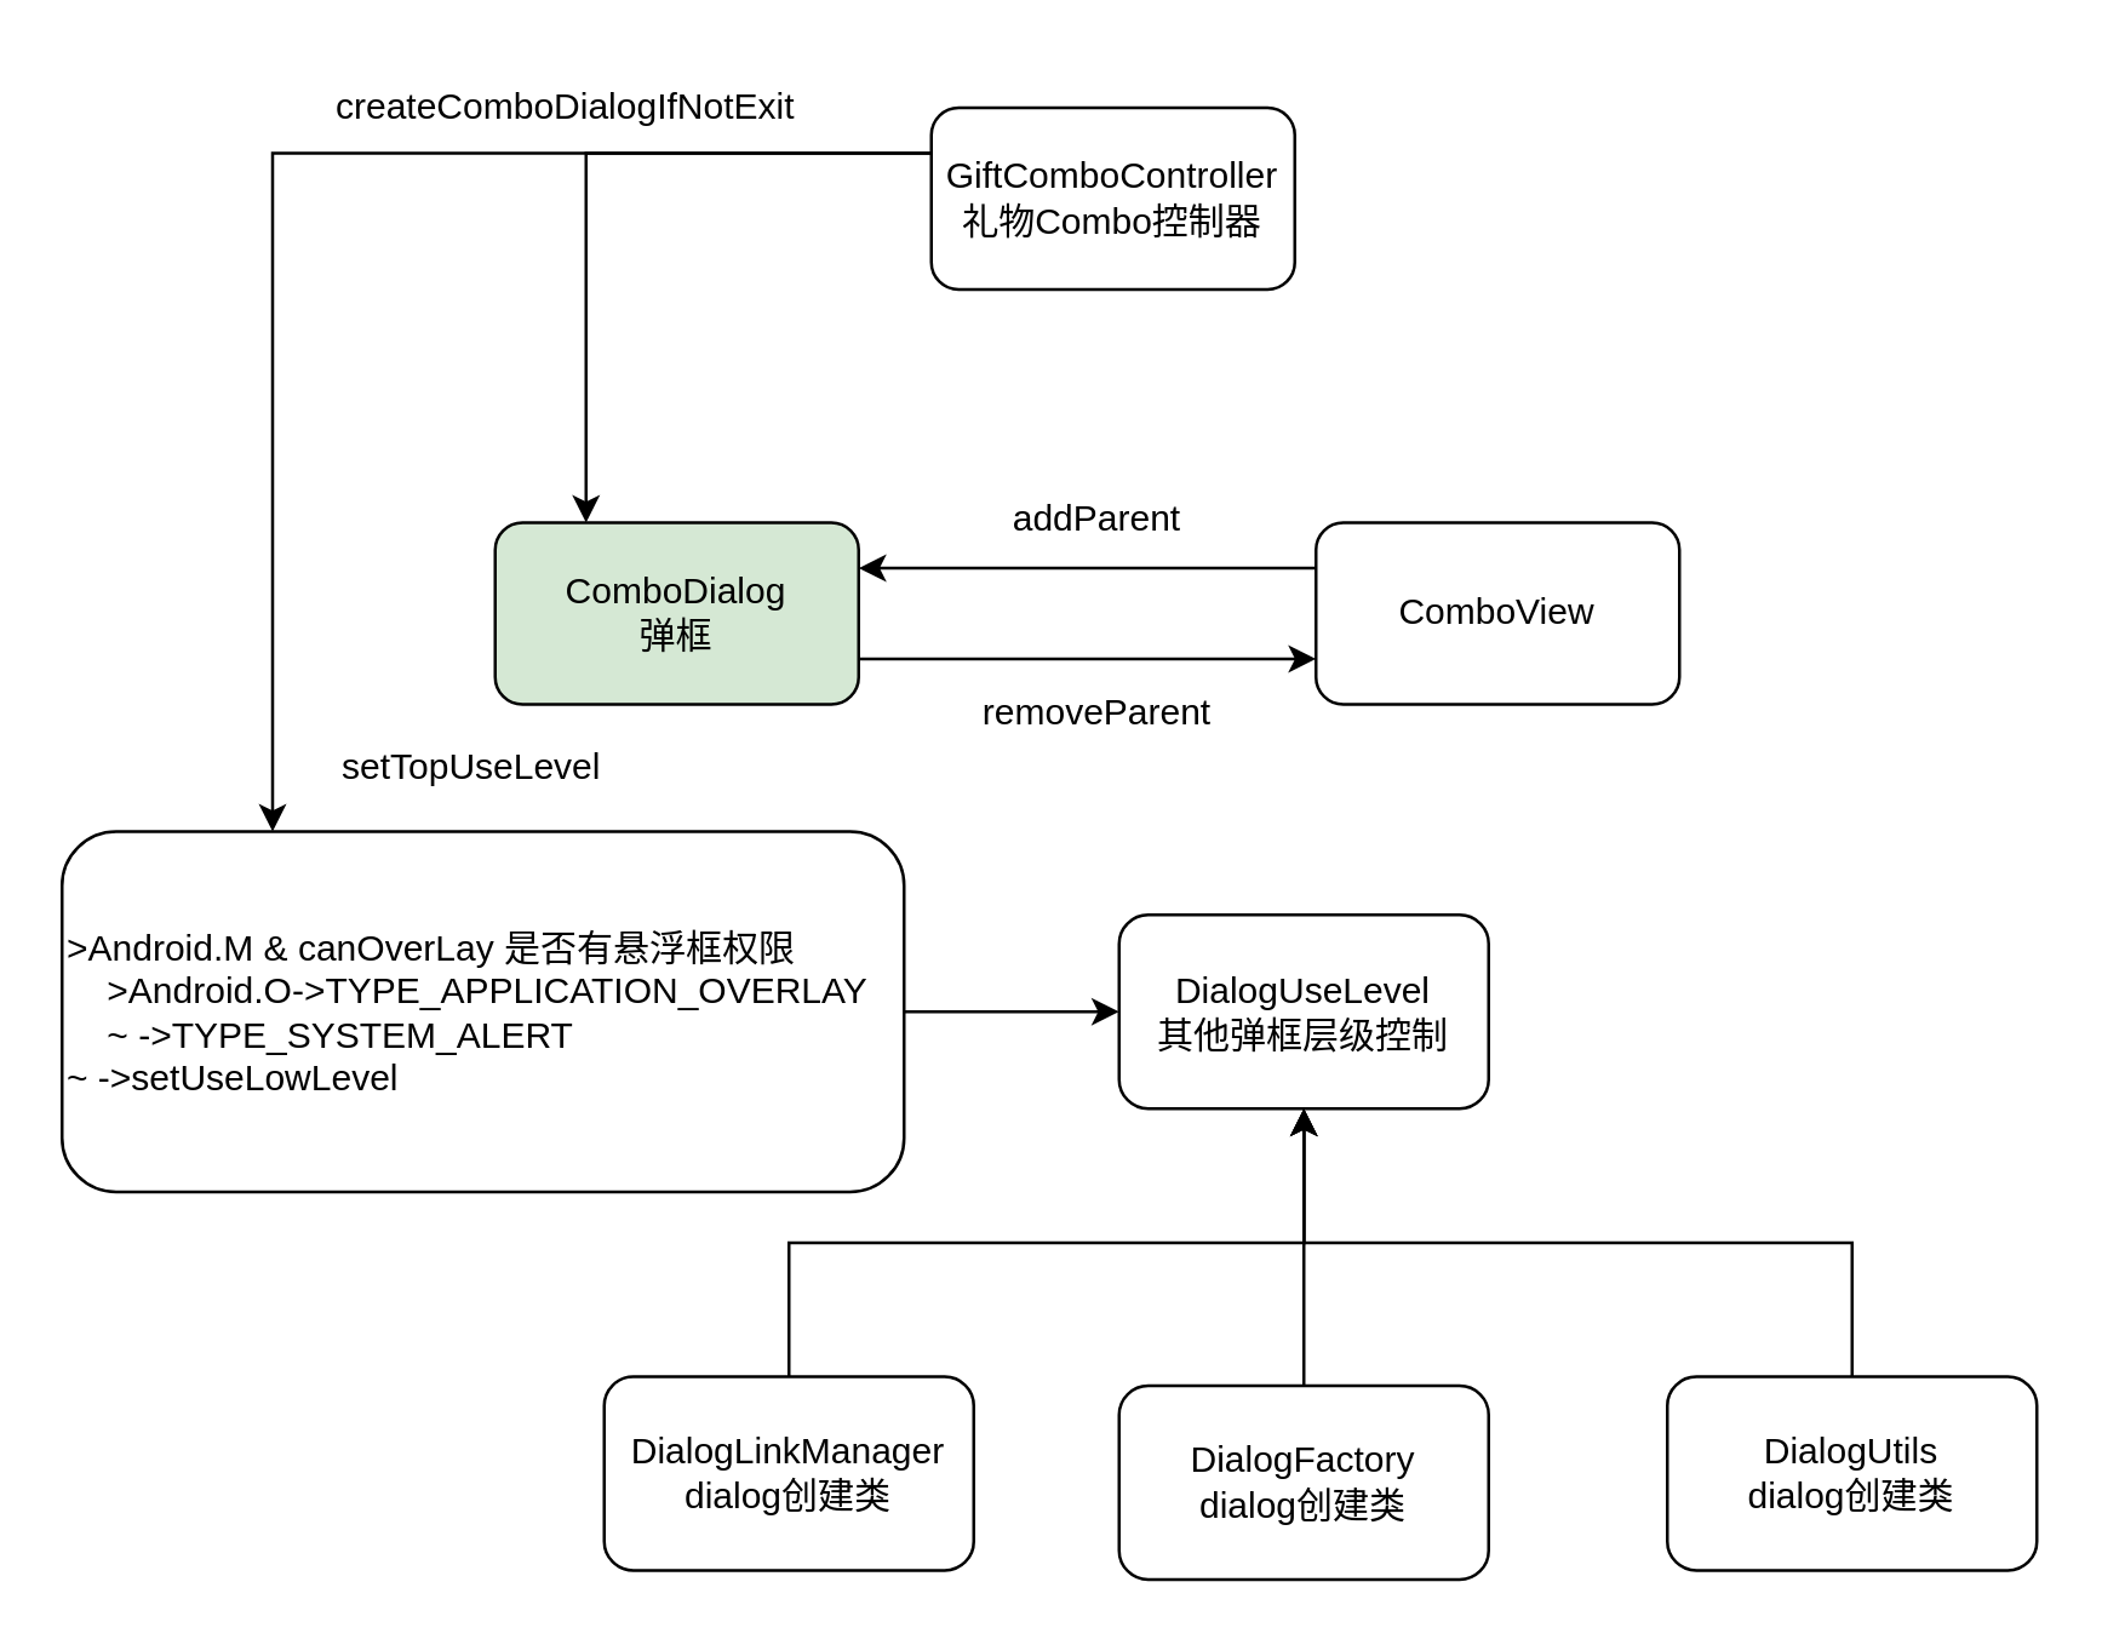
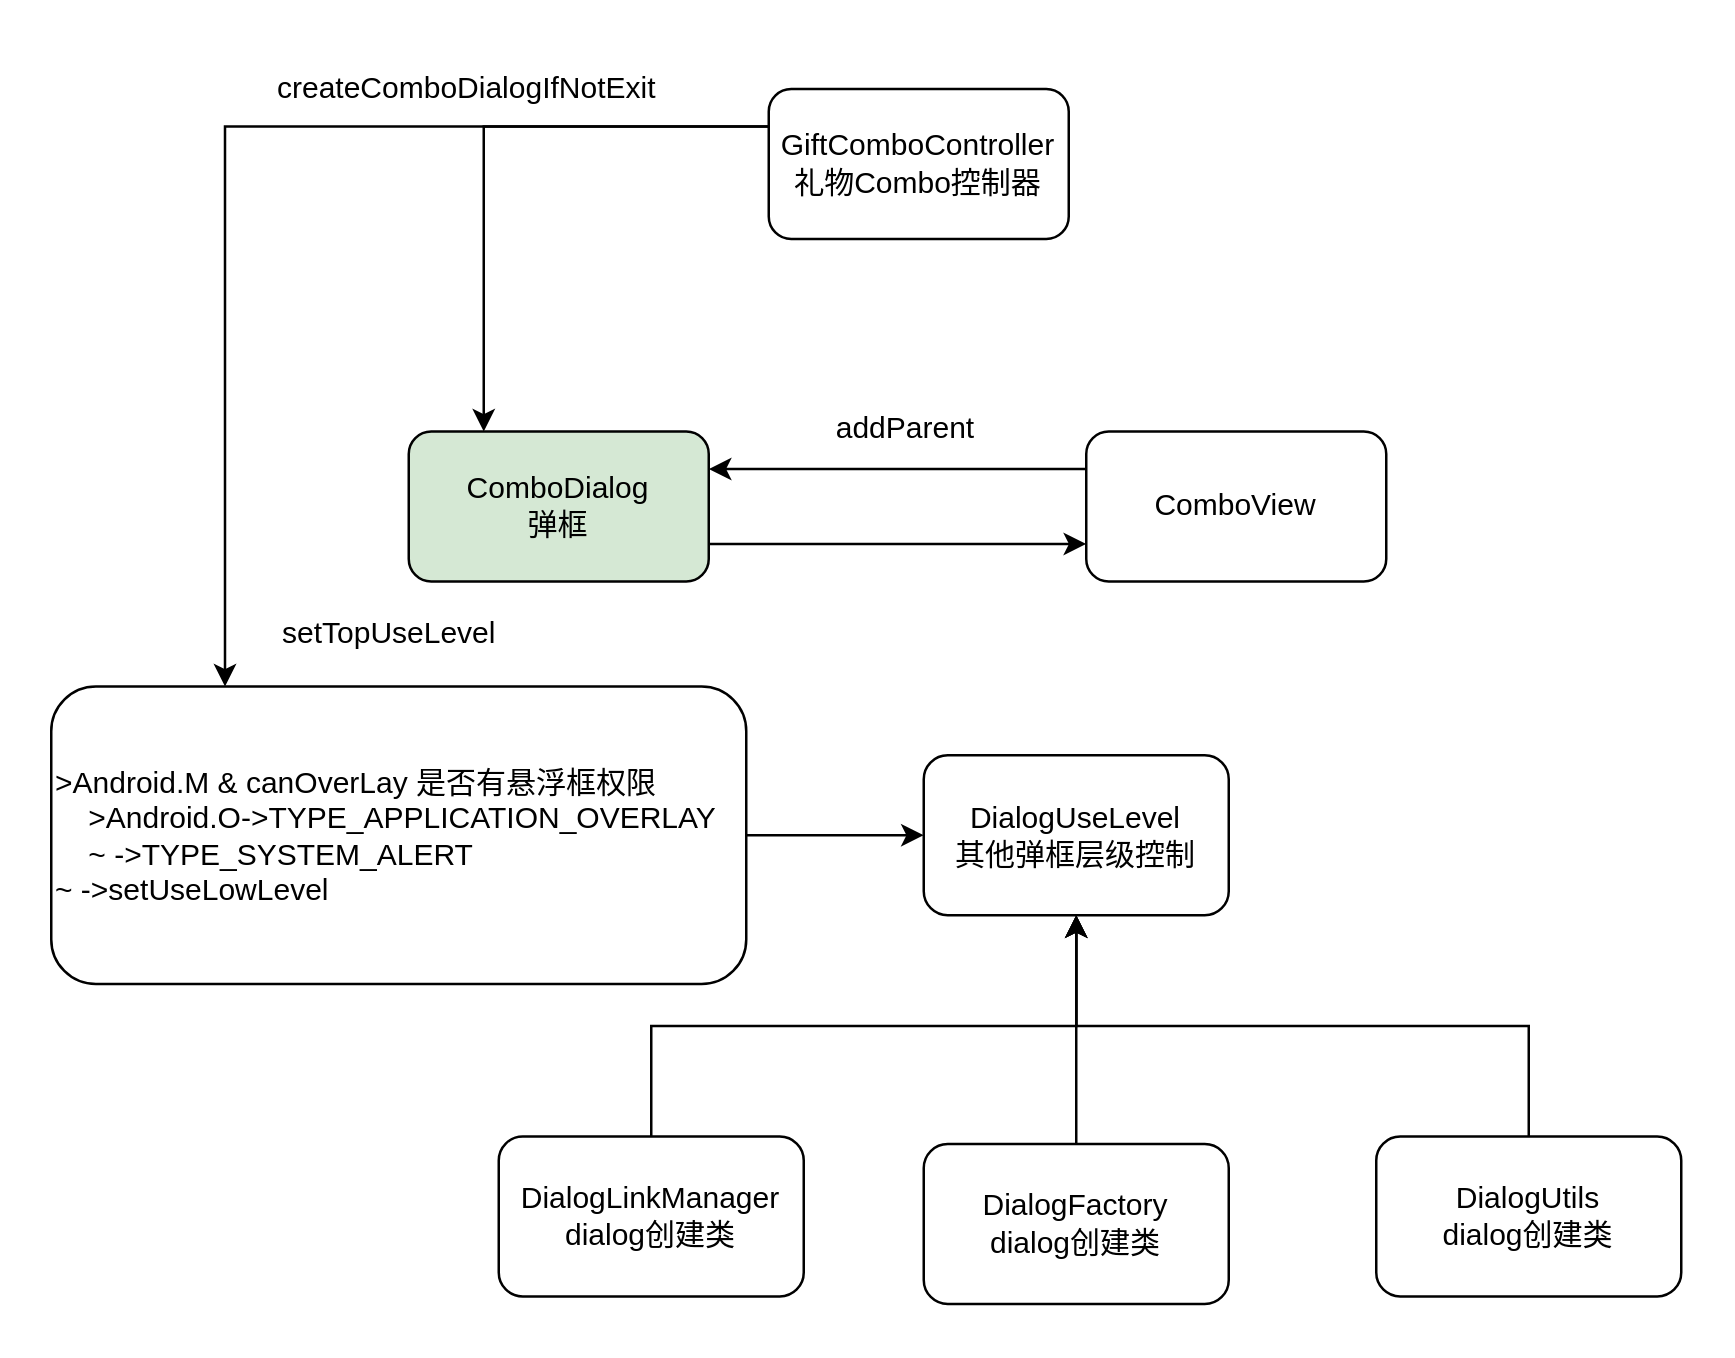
  <mxCell id="0" />
  <mxCell id="1" parent="0" />
  <mxCell id="2" style="edgeStyle=orthogonalEdgeStyle;rounded=0;orthogonalLoop=1;jettySize=auto;html=1;exitX=0;exitY=0.25;exitDx=0;exitDy=0;entryX=0.25;entryY=0;entryDx=0;entryDy=0;" parent="1" source="4" target="6" edge="1"><mxGeometry relative="1" as="geometry" /></mxCell>
  <mxCell id="3" style="edgeStyle=orthogonalEdgeStyle;rounded=0;orthogonalLoop=1;jettySize=auto;html=1;exitX=0;exitY=0.25;exitDx=0;exitDy=0;entryX=0.25;entryY=0;entryDx=0;entryDy=0;" parent="1" source="4" target="13" edge="1"><mxGeometry relative="1" as="geometry" /></mxCell>
  <mxCell id="4" value="GiftComboController&lt;br&gt;礼物Combo控制器" style="rounded=1;whiteSpace=wrap;html=1;" parent="1" vertex="1"><mxGeometry x="307" y="35" width="120" height="60" as="geometry" /></mxCell>
  <mxCell id="5" style="edgeStyle=orthogonalEdgeStyle;rounded=0;orthogonalLoop=1;jettySize=auto;html=1;exitX=1;exitY=0.75;exitDx=0;exitDy=0;entryX=0;entryY=0.75;entryDx=0;entryDy=0;" parent="1" source="6" target="8" edge="1"><mxGeometry relative="1" as="geometry" /></mxCell>
  <mxCell id="6" value="ComboDialog&lt;br&gt;弹框" style="rounded=1;whiteSpace=wrap;html=1;fillColor=#d5e8d4;" parent="1" vertex="1"><mxGeometry x="163" y="172" width="120" height="60" as="geometry" /></mxCell>
  <mxCell id="7" style="edgeStyle=orthogonalEdgeStyle;rounded=0;orthogonalLoop=1;jettySize=auto;html=1;exitX=0;exitY=0.25;exitDx=0;exitDy=0;entryX=1;entryY=0.25;entryDx=0;entryDy=0;" parent="1" source="8" target="6" edge="1"><mxGeometry relative="1" as="geometry" /></mxCell>
  <mxCell id="8" value="ComboView&lt;br&gt;" style="rounded=1;whiteSpace=wrap;html=1;" parent="1" vertex="1"><mxGeometry x="434" y="172" width="120" height="60" as="geometry" /></mxCell>
  <mxCell id="9" value="addParent" style="text;html=1;strokeColor=none;fillColor=none;align=center;verticalAlign=middle;whiteSpace=wrap;rounded=0;" parent="1" vertex="1"><mxGeometry x="332" y="156" width="60" height="30" as="geometry" /></mxCell>
- <mxCell id="10" value="removeParent" style="text;html=1;strokeColor=none;fillColor=none;align=center;verticalAlign=middle;whiteSpace=wrap;rounded=0;" parent="1" vertex="1"><mxGeometry x="316" y="220" width="92" height="30" as="geometry" /></mxCell>
  <mxCell id="11" value="createComboDialogIfNotExit" style="text;html=1;strokeColor=none;fillColor=none;align=center;verticalAlign=middle;whiteSpace=wrap;rounded=0;" parent="1" vertex="1"><mxGeometry x="81" y="20" width="211" height="30" as="geometry" /></mxCell>
  <mxCell id="12" style="edgeStyle=orthogonalEdgeStyle;rounded=0;orthogonalLoop=1;jettySize=auto;html=1;exitX=1;exitY=0.5;exitDx=0;exitDy=0;" parent="1" source="13" target="15" edge="1"><mxGeometry relative="1" as="geometry" /></mxCell>
  <mxCell id="13" value="&amp;gt;Android.M &amp;amp; canOverLay 是否有悬浮框权限&lt;br&gt;&lt;div&gt;&lt;span&gt;&amp;nbsp; &amp;nbsp; &amp;gt;Android.O-&amp;gt;TYPE_APPLICATION_OVERLAY&lt;/span&gt;&lt;/div&gt;&lt;div&gt;&lt;span&gt;&amp;nbsp; &amp;nbsp; ~ -&amp;gt;TYPE_SYSTEM_ALERT&lt;/span&gt;&lt;/div&gt;&lt;div&gt;&lt;span&gt;~ -&amp;gt;setUseLowLevel&lt;/span&gt;&lt;/div&gt;" style="rounded=1;whiteSpace=wrap;html=1;align=left;" parent="1" vertex="1"><mxGeometry x="20" y="274" width="278" height="119" as="geometry" /></mxCell>
  <mxCell id="14" value="setTopUseLevel" style="text;html=1;strokeColor=none;fillColor=none;align=center;verticalAlign=middle;whiteSpace=wrap;rounded=0;" parent="1" vertex="1"><mxGeometry x="94" y="238" width="123" height="30" as="geometry" /></mxCell>
  <mxCell id="15" value="DialogUseLevel&lt;br&gt;其他弹框层级控制" style="rounded=1;whiteSpace=wrap;html=1;align=center;" parent="1" vertex="1"><mxGeometry x="369" y="301.5" width="122" height="64" as="geometry" /></mxCell>
  <mxCell id="16" style="edgeStyle=orthogonalEdgeStyle;rounded=0;orthogonalLoop=1;jettySize=auto;html=1;exitX=0.5;exitY=0;exitDx=0;exitDy=0;" parent="1" source="17" target="15" edge="1"><mxGeometry relative="1" as="geometry" /></mxCell>
  <mxCell id="17" value="DialogFactory&lt;br&gt;dialog创建类" style="rounded=1;whiteSpace=wrap;html=1;align=center;" parent="1" vertex="1"><mxGeometry x="369" y="457" width="122" height="64" as="geometry" /></mxCell>
  <mxCell id="18" style="edgeStyle=orthogonalEdgeStyle;rounded=0;orthogonalLoop=1;jettySize=auto;html=1;exitX=0.5;exitY=0;exitDx=0;exitDy=0;entryX=0.5;entryY=1;entryDx=0;entryDy=0;" parent="1" source="19" target="15" edge="1"><mxGeometry relative="1" as="geometry" /></mxCell>
  <mxCell id="19" value="DialogLinkManager&lt;br&gt;dialog创建类" style="rounded=1;whiteSpace=wrap;html=1;align=center;" parent="1" vertex="1"><mxGeometry x="199" y="454" width="122" height="64" as="geometry" /></mxCell>
  <mxCell id="20" style="edgeStyle=orthogonalEdgeStyle;rounded=0;orthogonalLoop=1;jettySize=auto;html=1;exitX=0.5;exitY=0;exitDx=0;exitDy=0;entryX=0.5;entryY=1;entryDx=0;entryDy=0;" parent="1" source="21" target="15" edge="1"><mxGeometry relative="1" as="geometry" /></mxCell>
  <mxCell id="21" value="DialogUtils&lt;br&gt;dialog创建类" style="rounded=1;whiteSpace=wrap;html=1;align=center;" parent="1" vertex="1"><mxGeometry x="550" y="454" width="122" height="64" as="geometry" /></mxCell>
